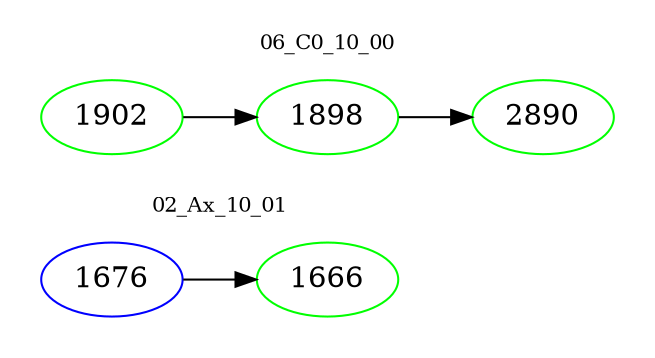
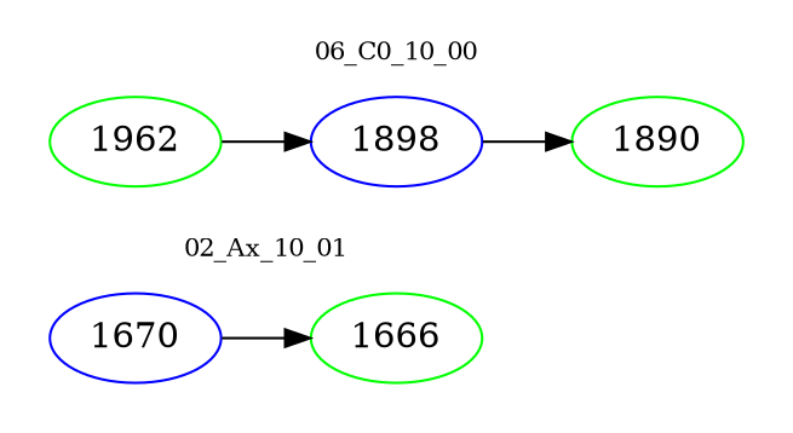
  digraph {
    rankdir=LR
    node [color=green]
    edge [color=black]
-   n1 [color=blue label=1676]
+   n1 [color=blue label=1670]
    n2 [label=1666]
-   n3 [label=1902]
-   n4 [label=1898]
-   n5 [label=2890]
+   n3 [label=1962]
+   n4 [color=blue label=1898]
+   n5 [label=1890]
    subgraph cluster_1 {
      color=white
      fontsize=10
      label="02_Ax_10_01"
      n1
      n2
    }
    subgraph cluster_2 {
      color=white
      fontsize=10
      label="06_C0_10_00"
      n3
      n4
      n5
    }
    n1 -> n2
    n3 -> n4
    n4 -> n5
  }
